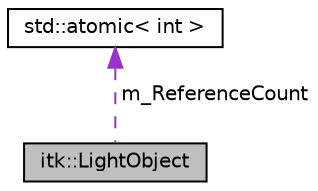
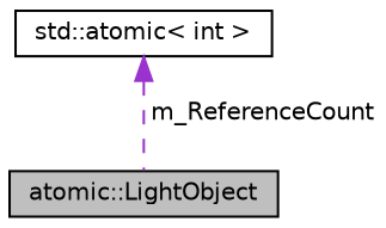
  digraph {
    node [color=black fontname=Helvetica fontsize=10 shape=record style=filled]
-   n1 [fillcolor=grey75 fontcolor=black height=0.2 label="itk::LightObject" width=0.4]
+   n1 [fillcolor=grey75 fontcolor=black height=0.2 label="atomic::LightObject" width=0.4]
    n2 [fillcolor=white height=0.2 label="std::atomic\< int \>" width=0.4]
    n2 -> n1 [color=darkorchid3 dir=back fontname=Helvetica fontsize=10 label=" m_ReferenceCount" labelfontname=Helvetica labelfontsize=10 style=dashed]
  }
